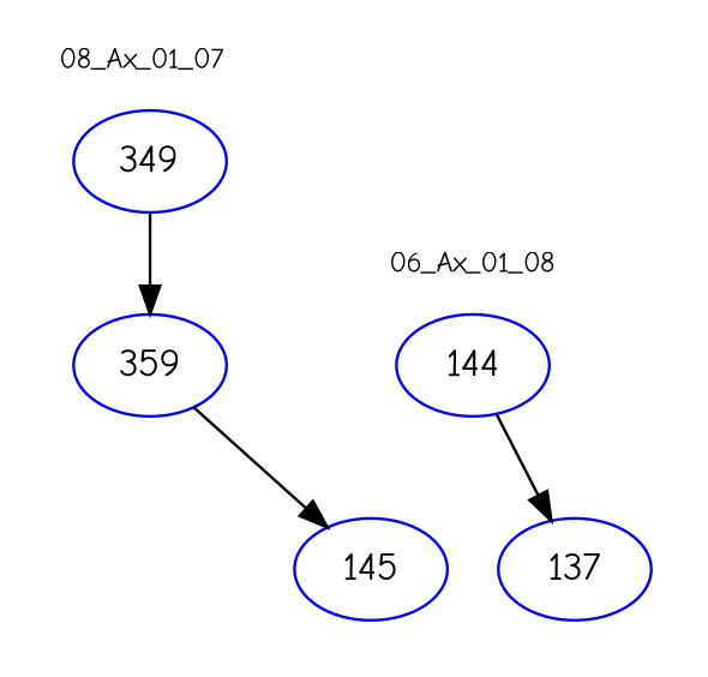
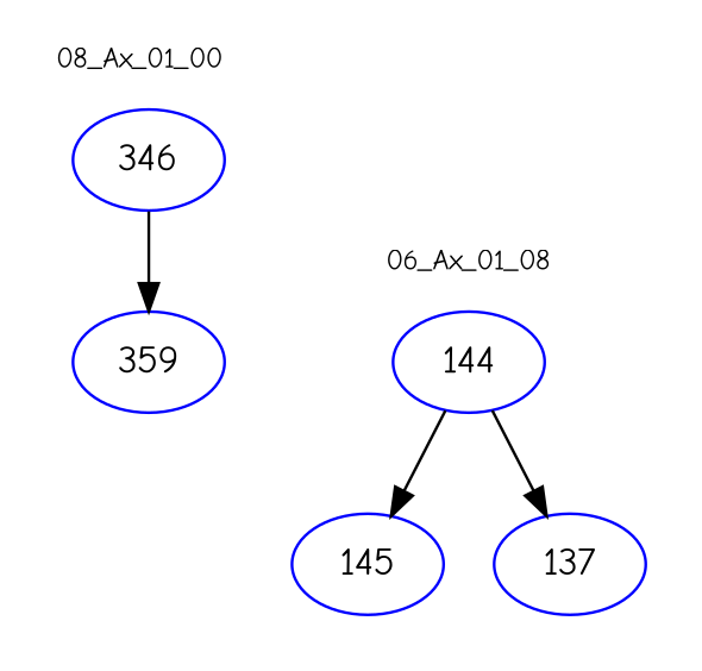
  digraph {
    fontname="Comic Neue"
    node [color=blue fontname="Comic Neue"]
    edge [color=black fontname="Comic Neue"]
-   n1 [label=349]
+   n1 [label=346]
    n2 [label=359]
    n3 [label=144]
    n4 [label=137]
    n5 [label=145]
    subgraph cluster_1 {
      color=white
      fontsize=10
-     label="08_Ax_01_07"
+     label="08_Ax_01_00"
      n1
      n2
    }
    subgraph cluster_2 {
      color=white
      fontsize=10
      label="06_Ax_01_08"
      n3
      n4
      n5
    }
    n1 -> n2
    n3 -> n4
-   n2 -> n5
+   n3 -> n5
  }
